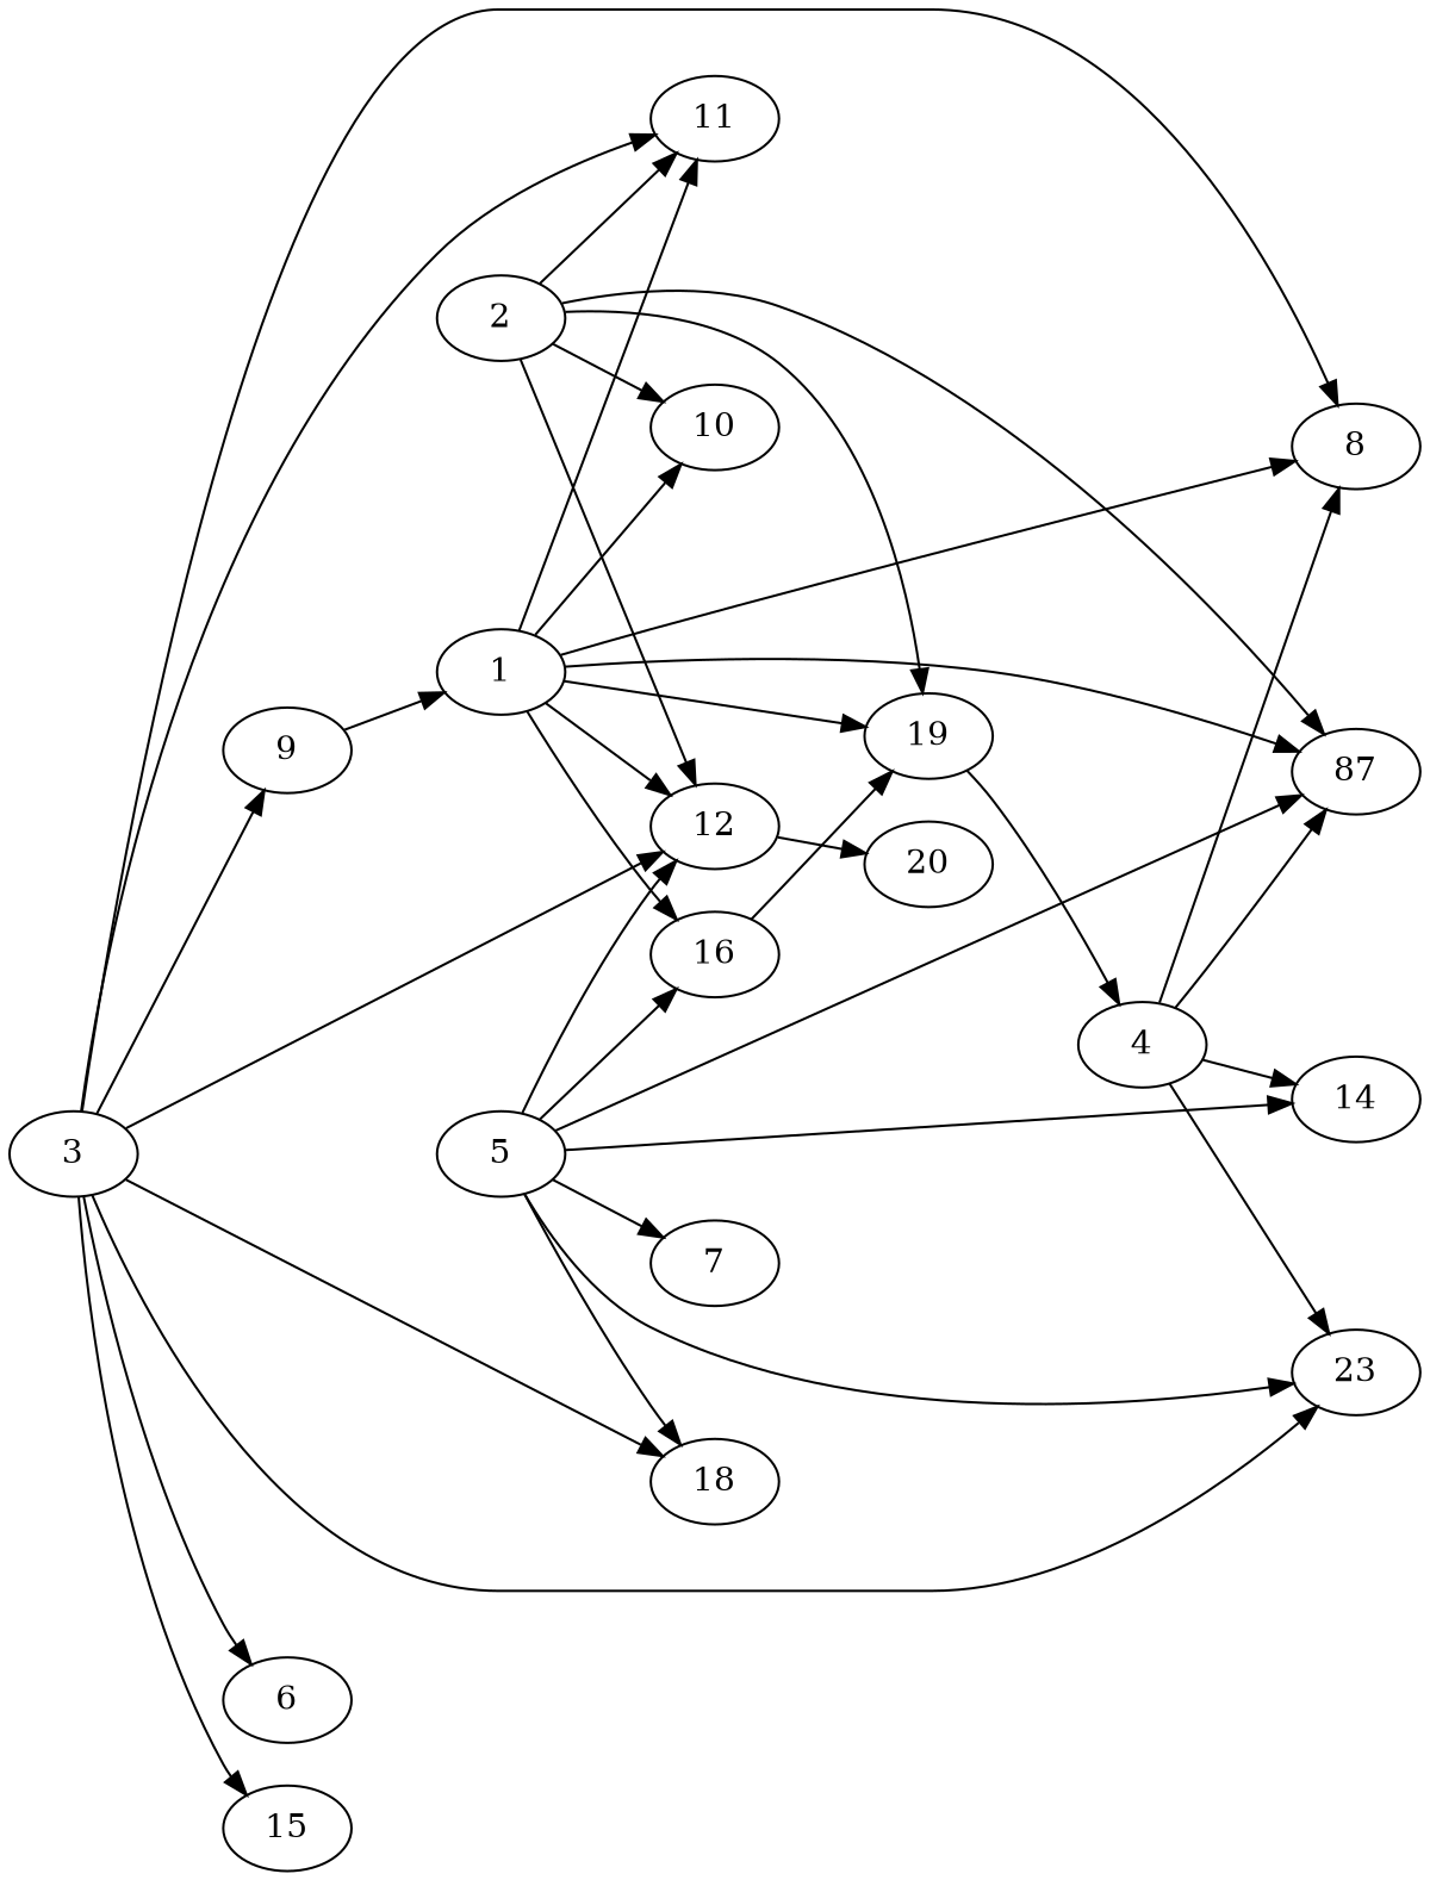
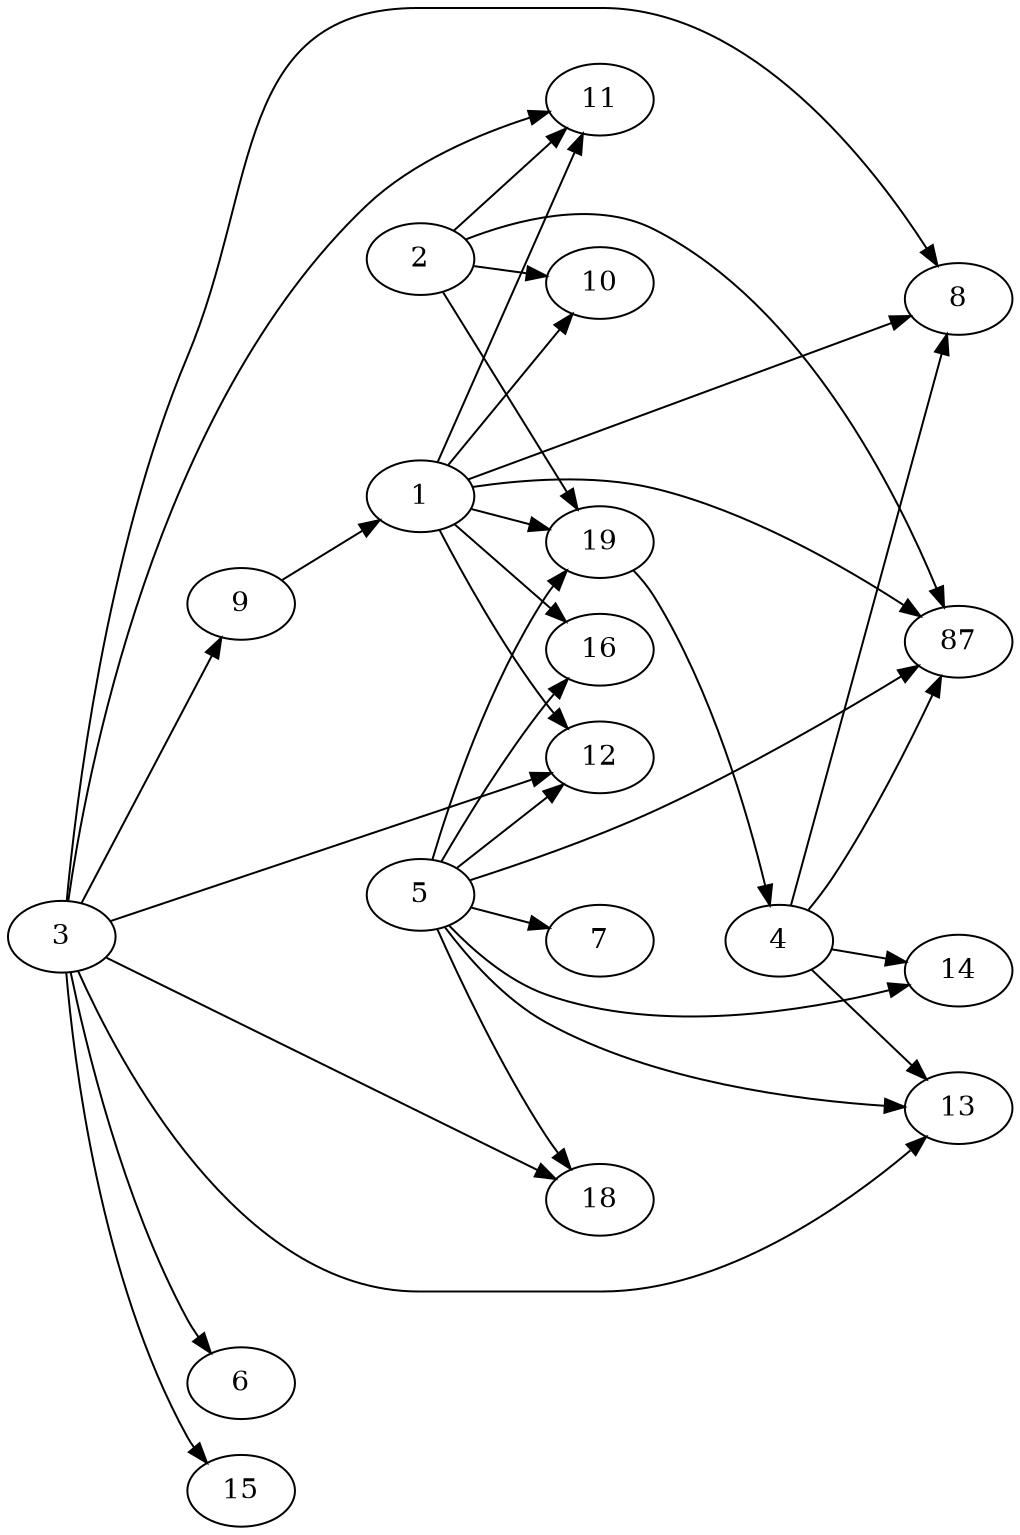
  digraph {
    rankdir=LR
    node [alpha=0.16]
    1 [expect_size=12619776]
    8 [alpha=0.03 expect_size=34049024]
    10 [alpha=0.13 expect_size=31644672]
    11 [alpha=0.04 expect_size=23173120]
    12 [alpha=0.14 expect_size=13580288]
    16 [alpha=0.09 expect_size=20418560]
    n7 [alpha=0.17 expect_size=18278400 label=87]
    19 [alpha=0.13 expect_size=6173696]
    9 [alpha=0.14 expect_size=45668352]
-   20 [alpha=0.01 expect_size=39406592]
    4 [alpha=0.01 expect_size=40231936]
    2 [alpha=0.08 expect_size=43534336]
    14 [alpha=0.12 expect_size=19570688]
    3 [alpha=0.15 expect_size=29806592]
    6 [alpha=0.19 expect_size=26350592]
-   13 [alpha=0.09 expect_size=31726592 label=23]
+   13 [alpha=0.09 expect_size=31726592]
    15 [expect_size=20841472]
    18 [alpha=0.06 expect_size=46739456]
    5 [alpha=0.20 expect_size=29472768]
    7 [alpha=0.12 expect_size=12985344]
    1 -> 8
    1 -> 10
    1 -> 11
    1 -> 12
    1 -> 16
    1 -> n7
    1 -> 19
-   12 -> 20
    19 -> 4
    9 -> 1
    4 -> 8
    4 -> n7
    4 -> 14
    4 -> 13
    2 -> 10
    2 -> 11
-   2 -> 12
    2 -> n7
    2 -> 19
    3 -> 8
    3 -> 11
    3 -> 12
    3 -> 9
    3 -> 6
    3 -> 13
    3 -> 15
    3 -> 18
    5 -> 12
    5 -> 16
    5 -> n7
-   16 -> 19
+   5 -> 19
    5 -> 14
    5 -> 13
    5 -> 18
    5 -> 7
  }
